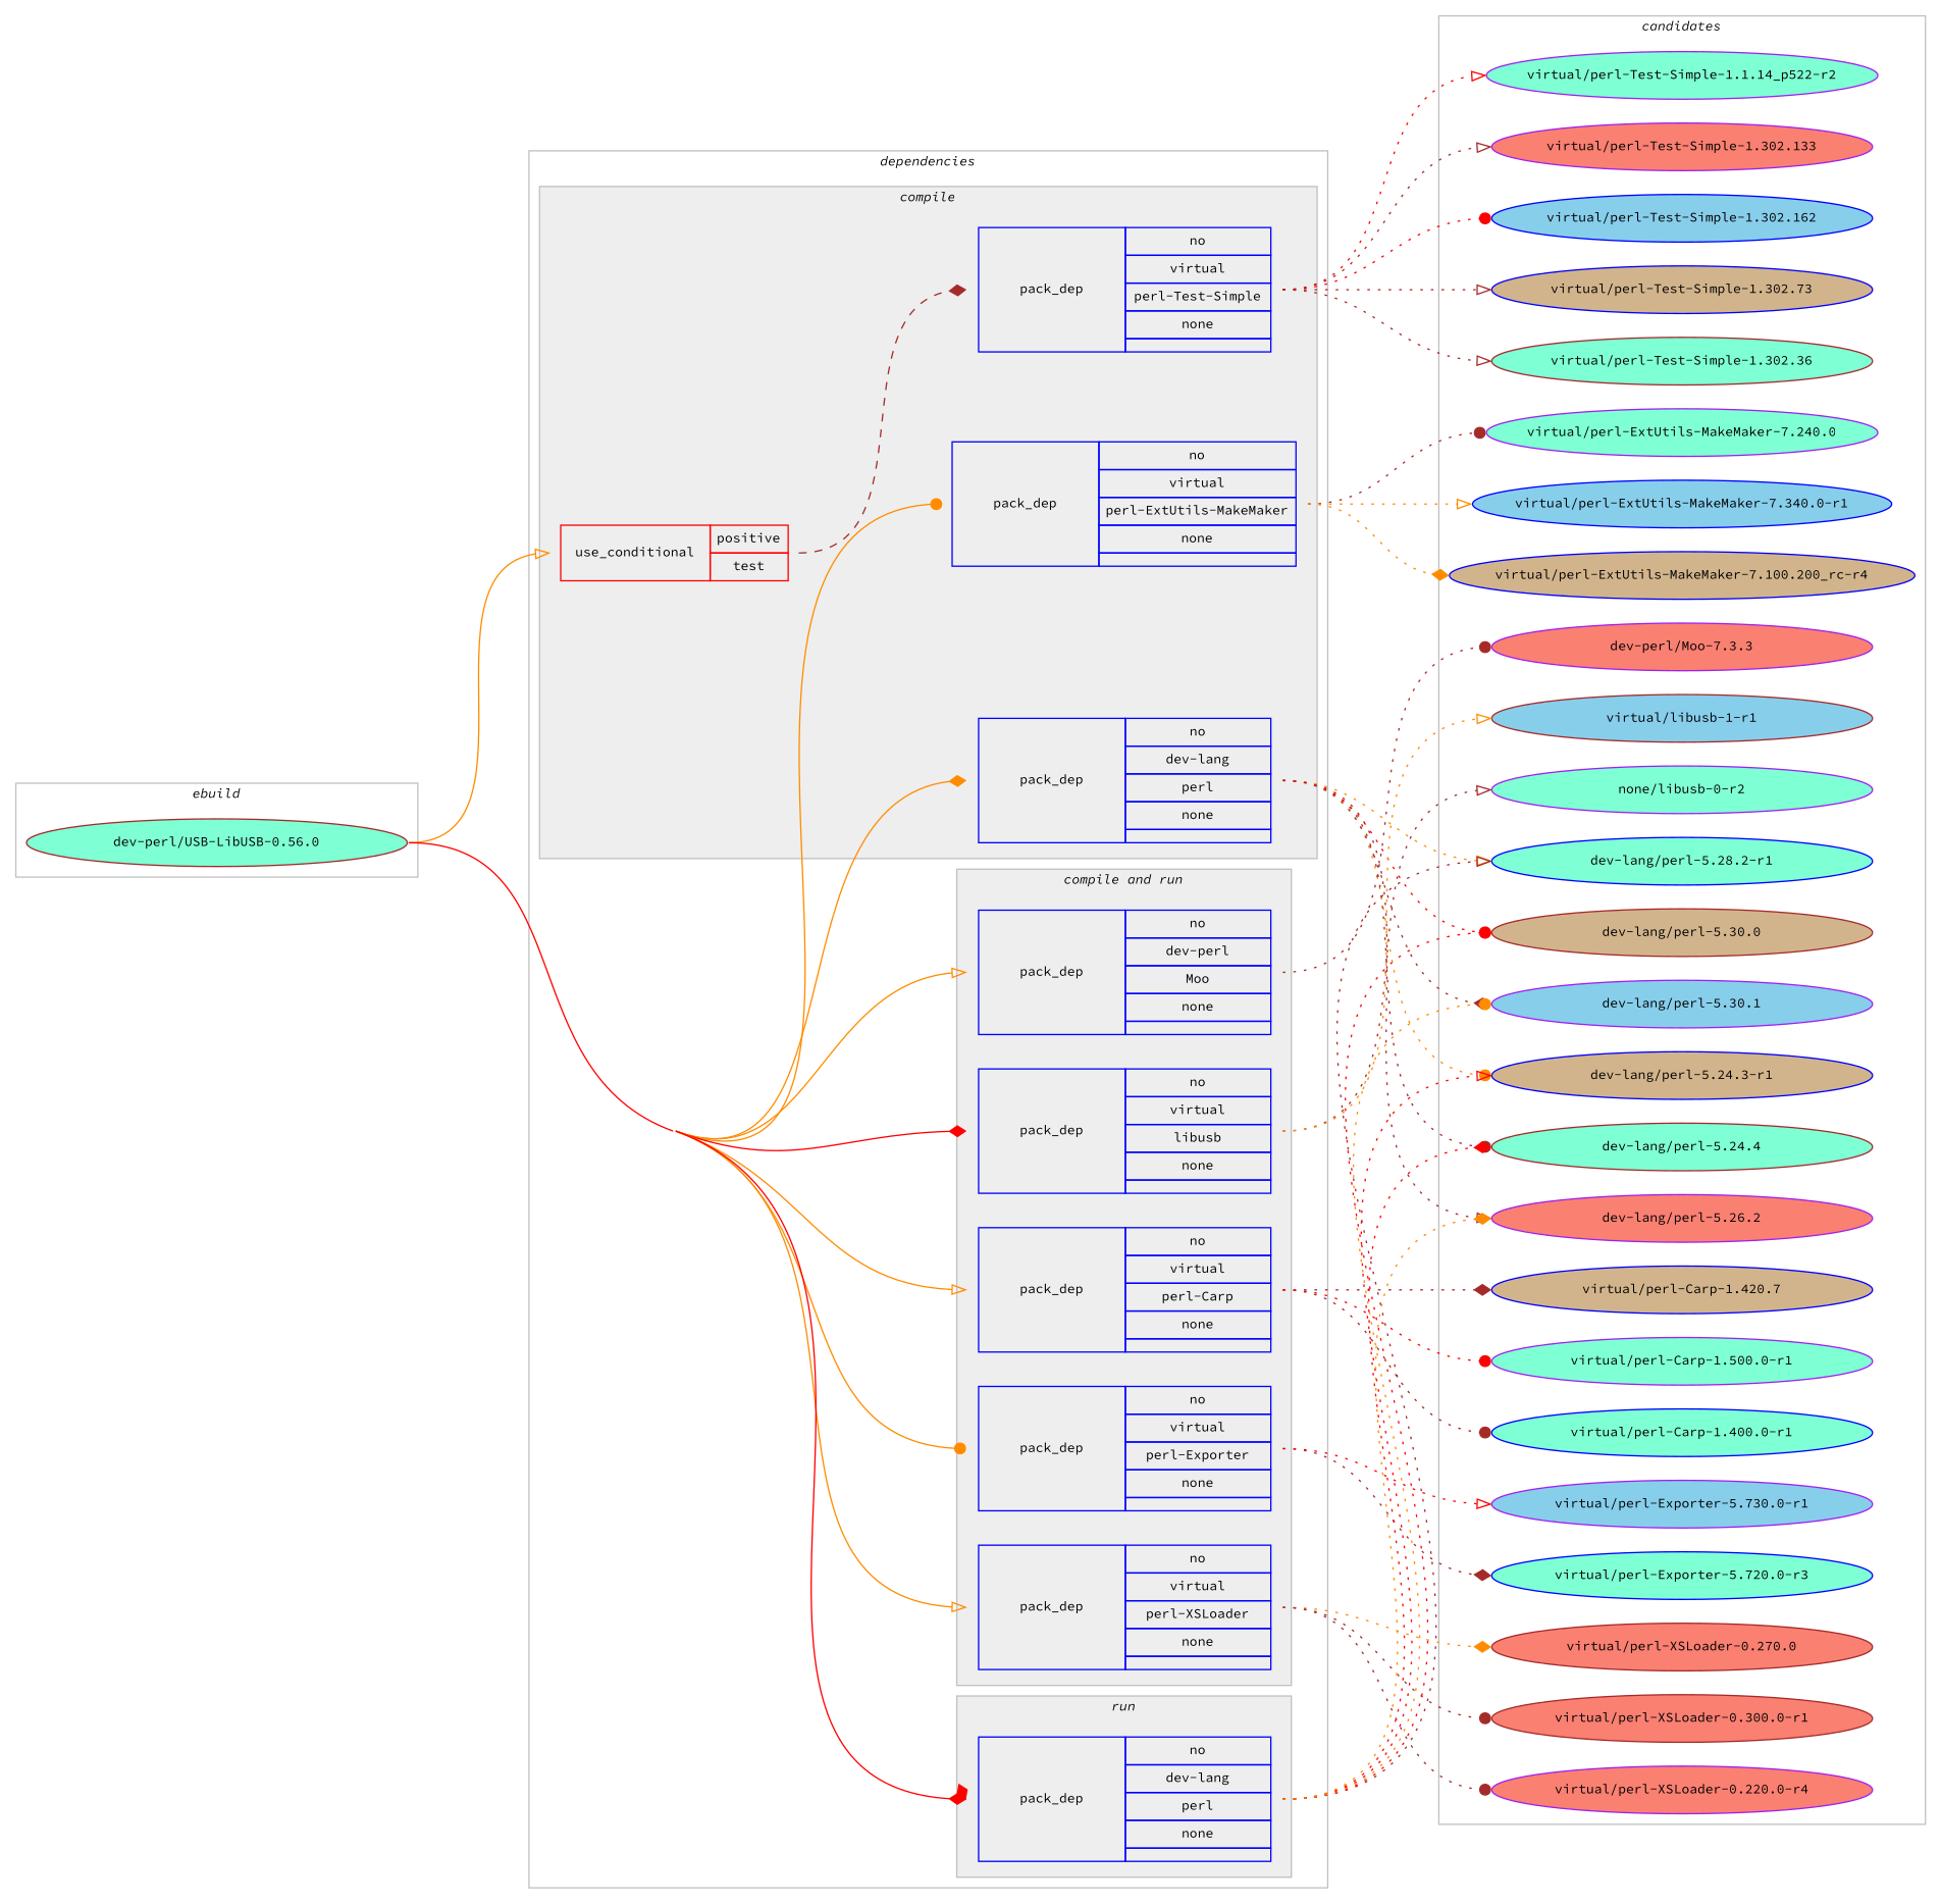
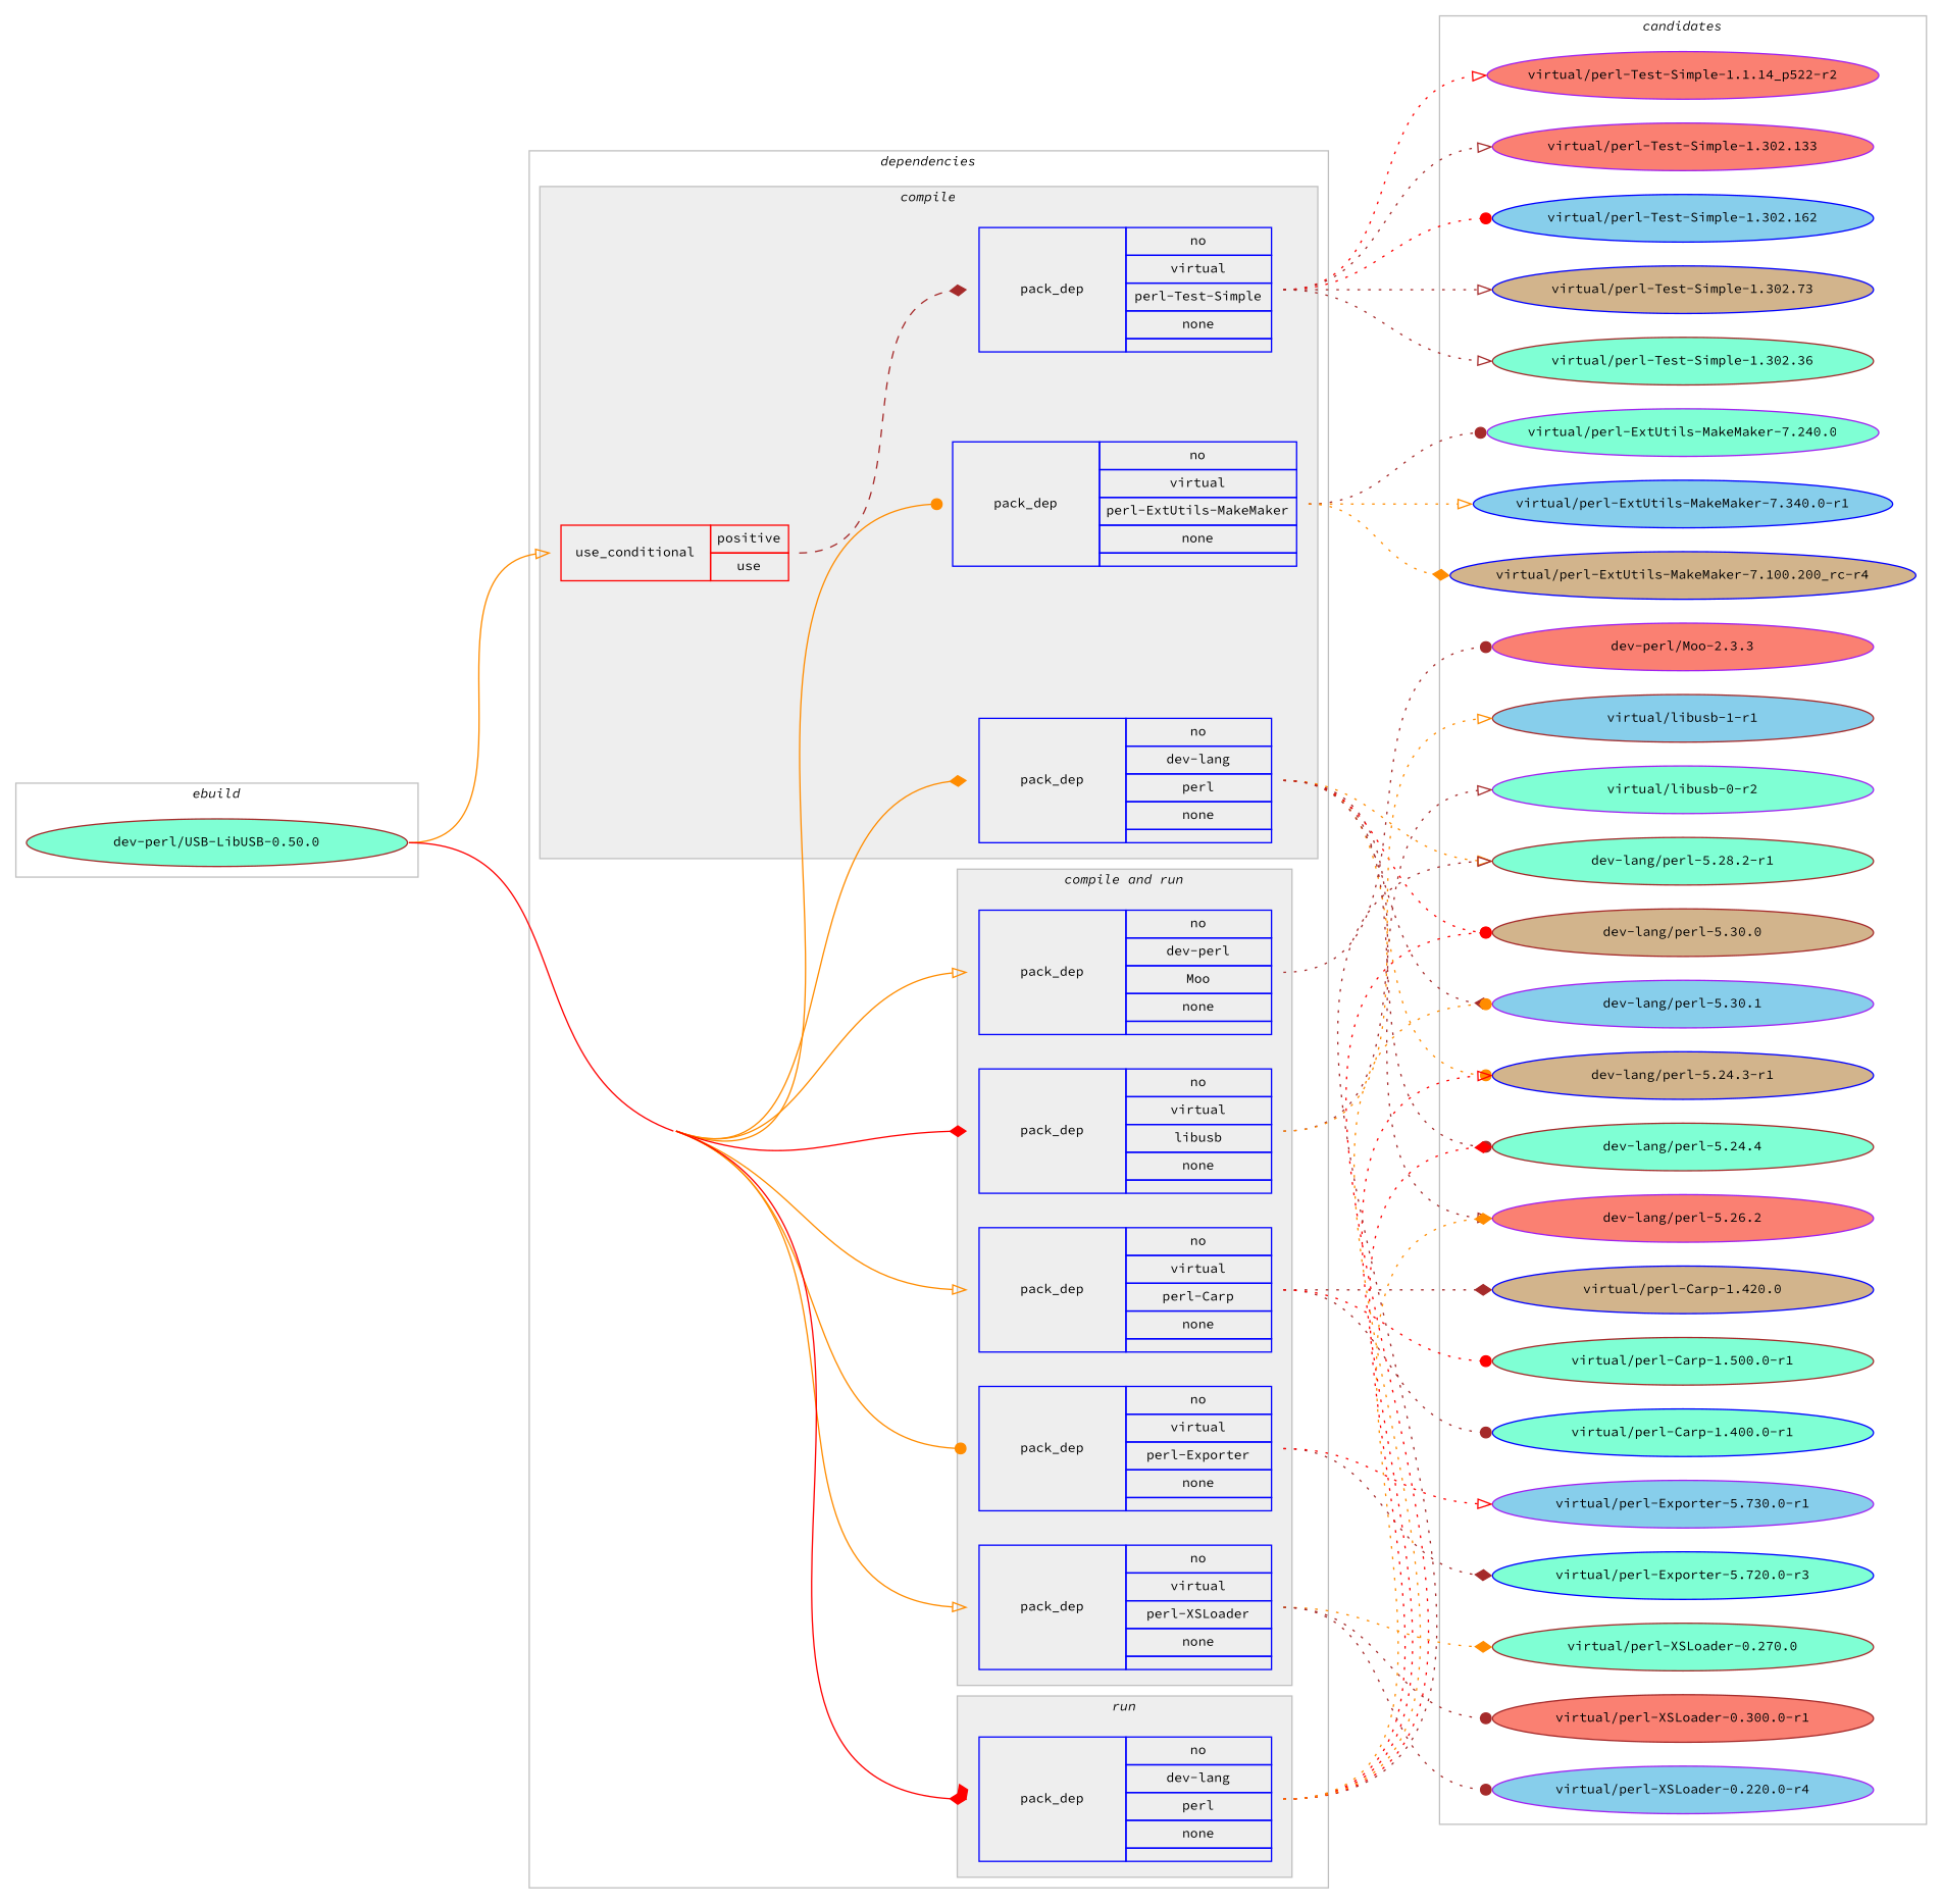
  digraph {
    compound=true
    concentrate=true
    fontname="Source Code Pro"
    fontsize=10
    newrank=true
    rankdir=LR
    ranksep=1.5
    node [color=blue fontname="Source Code Pro" fontsize=10 style=filled]
    edge [arrowhead=onormal color=brown fontname="Source Code Pro" headport=w style=dotted tailport=e weight=100]
-   n1 [color=brown fillcolor=aquamarine label="dev-perl/USB-LibUSB-0.56.0" width=4]
+   n1 [color=brown fillcolor=aquamarine label="dev-perl/USB-LibUSB-0.50.0" width=4]
    n2 [label=<<TABLE BORDER="0" CELLBORDER="1" CELLSPACING="0" CELLPADDING="4" WIDTH="220"><TR><TD ROWSPAN="6" CELLPADDING="30">pack_dep</TD></TR><TR><TD WIDTH="110">no</TD></TR><TR><TD>virtual</TD></TR><TR><TD>perl-Test-Simple</TD></TR><TR><TD>none</TD></TR><TR><TD></TD></TR></TABLE>> shape=none style=""]
-   n3 [color=red label=<<TABLE BORDER="0" CELLBORDER="1" CELLSPACING="0" CELLPADDING="4"><TR><TD ROWSPAN="3" CELLPADDING="10">use_conditional</TD></TR><TR><TD>positive</TD></TR><TR><TD>test</TD></TR></TABLE>> shape=none style=""]
+   n3 [color=red label=<<TABLE BORDER="0" CELLBORDER="1" CELLSPACING="0" CELLPADDING="4"><TR><TD ROWSPAN="3" CELLPADDING="10">use_conditional</TD></TR><TR><TD>positive</TD></TR><TR><TD>use</TD></TR></TABLE>> shape=none style=""]
    n4 [label=<<TABLE BORDER="0" CELLBORDER="1" CELLSPACING="0" CELLPADDING="4" WIDTH="220"><TR><TD ROWSPAN="6" CELLPADDING="30">pack_dep</TD></TR><TR><TD WIDTH="110">no</TD></TR><TR><TD>dev-lang</TD></TR><TR><TD>perl</TD></TR><TR><TD>none</TD></TR><TR><TD></TD></TR></TABLE>> shape=none style=""]
    n5 [label=<<TABLE BORDER="0" CELLBORDER="1" CELLSPACING="0" CELLPADDING="4" WIDTH="220"><TR><TD ROWSPAN="6" CELLPADDING="30">pack_dep</TD></TR><TR><TD WIDTH="110">no</TD></TR><TR><TD>virtual</TD></TR><TR><TD>perl-ExtUtils-MakeMaker</TD></TR><TR><TD>none</TD></TR><TR><TD></TD></TR></TABLE>> shape=none style=""]
    n6 [label=<<TABLE BORDER="0" CELLBORDER="1" CELLSPACING="0" CELLPADDING="4" WIDTH="220"><TR><TD ROWSPAN="6" CELLPADDING="30">pack_dep</TD></TR><TR><TD WIDTH="110">no</TD></TR><TR><TD>dev-perl</TD></TR><TR><TD>Moo</TD></TR><TR><TD>none</TD></TR><TR><TD></TD></TR></TABLE>> shape=none style=""]
    n7 [label=<<TABLE BORDER="0" CELLBORDER="1" CELLSPACING="0" CELLPADDING="4" WIDTH="220"><TR><TD ROWSPAN="6" CELLPADDING="30">pack_dep</TD></TR><TR><TD WIDTH="110">no</TD></TR><TR><TD>virtual</TD></TR><TR><TD>libusb</TD></TR><TR><TD>none</TD></TR><TR><TD></TD></TR></TABLE>> shape=none style=""]
    n8 [label=<<TABLE BORDER="0" CELLBORDER="1" CELLSPACING="0" CELLPADDING="4" WIDTH="220"><TR><TD ROWSPAN="6" CELLPADDING="30">pack_dep</TD></TR><TR><TD WIDTH="110">no</TD></TR><TR><TD>virtual</TD></TR><TR><TD>perl-Carp</TD></TR><TR><TD>none</TD></TR><TR><TD></TD></TR></TABLE>> shape=none style=""]
    n9 [label=<<TABLE BORDER="0" CELLBORDER="1" CELLSPACING="0" CELLPADDING="4" WIDTH="220"><TR><TD ROWSPAN="6" CELLPADDING="30">pack_dep</TD></TR><TR><TD WIDTH="110">no</TD></TR><TR><TD>virtual</TD></TR><TR><TD>perl-Exporter</TD></TR><TR><TD>none</TD></TR><TR><TD></TD></TR></TABLE>> shape=none style=""]
    n10 [label=<<TABLE BORDER="0" CELLBORDER="1" CELLSPACING="0" CELLPADDING="4" WIDTH="220"><TR><TD ROWSPAN="6" CELLPADDING="30">pack_dep</TD></TR><TR><TD WIDTH="110">no</TD></TR><TR><TD>virtual</TD></TR><TR><TD>perl-XSLoader</TD></TR><TR><TD>none</TD></TR><TR><TD></TD></TR></TABLE>> shape=none style=""]
    n11 [label=<<TABLE BORDER="0" CELLBORDER="1" CELLSPACING="0" CELLPADDING="4" WIDTH="220"><TR><TD ROWSPAN="6" CELLPADDING="30">pack_dep</TD></TR><TR><TD WIDTH="110">no</TD></TR><TR><TD>dev-lang</TD></TR><TR><TD>perl</TD></TR><TR><TD>none</TD></TR><TR><TD></TD></TR></TABLE>> shape=none style=""]
-   n12 [color=purple fillcolor=aquamarine label="virtual/perl-Test-Simple-1.1.14_p522-r2" width=4]
+   n12 [color=purple fillcolor=salmon label="virtual/perl-Test-Simple-1.1.14_p522-r2" width=4]
    n13 [color=purple fillcolor=salmon label="virtual/perl-Test-Simple-1.302.133" width=4]
    n14 [fillcolor=skyblue label="virtual/perl-Test-Simple-1.302.162" width=4]
    n15 [fillcolor=tan label="virtual/perl-Test-Simple-1.302.73" width=4]
    n16 [color=brown fillcolor=aquamarine label="virtual/perl-Test-Simple-1.302.36" width=4]
    n17 [fillcolor=tan label="dev-lang/perl-5.24.3-r1" width=4]
    n18 [color=brown fillcolor=aquamarine label="dev-lang/perl-5.24.4" width=4]
    n19 [color=purple fillcolor=salmon label="dev-lang/perl-5.26.2" width=4]
-   n20 [fillcolor=aquamarine label="dev-lang/perl-5.28.2-r1" width=4]
+   n20 [color=brown fillcolor=aquamarine label="dev-lang/perl-5.28.2-r1" width=4]
    n21 [color=brown fillcolor=tan label="dev-lang/perl-5.30.0" width=4]
    n22 [color=purple fillcolor=skyblue label="dev-lang/perl-5.30.1" width=4]
    n23 [fillcolor=tan label="virtual/perl-ExtUtils-MakeMaker-7.100.200_rc-r4" width=4]
    n24 [color=purple fillcolor=aquamarine label="virtual/perl-ExtUtils-MakeMaker-7.240.0" width=4]
    n25 [fillcolor=skyblue label="virtual/perl-ExtUtils-MakeMaker-7.340.0-r1" width=4]
-   n26 [color=purple fillcolor=salmon label="dev-perl/Moo-7.3.3" width=4]
-   n27 [color=purple fillcolor=aquamarine label="none/libusb-0-r2" width=4]
+   n26 [color=purple fillcolor=salmon label="dev-perl/Moo-2.3.3" width=4]
+   n27 [color=purple fillcolor=aquamarine label="virtual/libusb-0-r2" width=4]
    n28 [color=brown fillcolor=skyblue label="virtual/libusb-1-r1" width=4]
    n29 [fillcolor=aquamarine label="virtual/perl-Carp-1.400.0-r1" width=4]
-   n30 [fillcolor=tan label="virtual/perl-Carp-1.420.7" width=4]
-   n31 [color=purple fillcolor=aquamarine label="virtual/perl-Carp-1.500.0-r1" width=4]
+   n30 [fillcolor=tan label="virtual/perl-Carp-1.420.0" width=4]
+   n31 [color=brown fillcolor=aquamarine label="virtual/perl-Carp-1.500.0-r1" width=4]
    n32 [fillcolor=aquamarine label="virtual/perl-Exporter-5.720.0-r3" width=4]
    n33 [color=purple fillcolor=skyblue label="virtual/perl-Exporter-5.730.0-r1" width=4]
-   n34 [color=purple fillcolor=salmon label="virtual/perl-XSLoader-0.220.0-r4" width=4]
-   n35 [color=brown fillcolor=salmon label="virtual/perl-XSLoader-0.270.0" width=4]
+   n34 [color=purple fillcolor=skyblue label="virtual/perl-XSLoader-0.220.0-r4" width=4]
+   n35 [color=brown fillcolor=aquamarine label="virtual/perl-XSLoader-0.270.0" width=4]
    n36 [color=brown fillcolor=salmon label="virtual/perl-XSLoader-0.300.0-r1" width=4]
    subgraph cluster_1 {
      color=gray
      label=<<i>ebuild</i>>
      rank=same
      n1
    }
    subgraph cluster_2 {
      color=gray
      label=<<i>dependencies</i>>
      subgraph cluster_3 {
        color=gray
        fillcolor="#eeeeee"
        label=<<i>compile</i>>
        style=filled
        subgraph sub_4 {
          color=gray
          fillcolor="#eeeeee"
          label=<<i>compile</i>>
          style=filled
          n3
          subgraph sub_5 {
            color=gray
            fillcolor="#eeeeee"
            label=<<i>compile</i>>
            style=filled
            n2
          }
        }
        subgraph sub_6 {
          color=gray
          fillcolor="#eeeeee"
          label=<<i>compile</i>>
          style=filled
          n4
        }
        subgraph sub_7 {
          color=gray
          fillcolor="#eeeeee"
          label=<<i>compile</i>>
          style=filled
          n5
        }
      }
      subgraph cluster_8 {
        color=gray
        fillcolor="#eeeeee"
        label=<<i>compile and run</i>>
        style=filled
        subgraph sub_9 {
          color=gray
          fillcolor="#eeeeee"
          label=<<i>compile and run</i>>
          style=filled
          n6
        }
        subgraph sub_10 {
          color=gray
          fillcolor="#eeeeee"
          label=<<i>compile and run</i>>
          style=filled
          n7
        }
        subgraph sub_11 {
          color=gray
          fillcolor="#eeeeee"
          label=<<i>compile and run</i>>
          style=filled
          n8
        }
        subgraph sub_12 {
          color=gray
          fillcolor="#eeeeee"
          label=<<i>compile and run</i>>
          style=filled
          n9
        }
        subgraph sub_13 {
          color=gray
          fillcolor="#eeeeee"
          label=<<i>compile and run</i>>
          style=filled
          n10
        }
      }
      subgraph cluster_14 {
        color=gray
        fillcolor="#eeeeee"
        label=<<i>run</i>>
        style=filled
        subgraph sub_15 {
          color=gray
          fillcolor="#eeeeee"
          label=<<i>run</i>>
          style=filled
          n11
        }
      }
    }
    subgraph cluster_16 {
      color=gray
      label=<<i>candidates</i>>
      rank=same
      subgraph sub_17 {
        color=black
        label=<<i>candidates</i>>
        nodesep=1
        rank=same
        n12
        n13
        n14
        n15
        n16
      }
      subgraph sub_18 {
        color=black
        label=<<i>candidates</i>>
        nodesep=1
        rank=same
        n17
        n18
        n19
        n20
        n21
        n22
      }
      subgraph sub_19 {
        color=black
        label=<<i>candidates</i>>
        nodesep=1
        rank=same
        n23
        n24
        n25
      }
      subgraph sub_20 {
        color=black
        label=<<i>candidates</i>>
        nodesep=1
        rank=same
        n26
      }
      subgraph sub_21 {
        color=black
        label=<<i>candidates</i>>
        nodesep=1
        rank=same
        n27
        n28
      }
      subgraph sub_22 {
        color=black
        label=<<i>candidates</i>>
        nodesep=1
        rank=same
        n29
        n30
        n31
      }
      subgraph sub_23 {
        color=black
        label=<<i>candidates</i>>
        nodesep=1
        rank=same
        n32
        n33
      }
      subgraph sub_24 {
        color=black
        label=<<i>candidates</i>>
        nodesep=1
        rank=same
        n34
        n35
        n36
      }
      subgraph sub_25 {
        color=black
        label=<<i>candidates</i>>
        nodesep=1
        rank=same
        n17
        n18
        n19
        n20
        n21
        n22
      }
    }
    n1 -> n3 [color=darkorange style=solid weight=20]
    n1 -> n4 [arrowhead=diamond color=darkorange style=solid weight=20]
    n1 -> n5 [arrowhead=dot color=darkorange style=solid weight=20]
    n1 -> n6 [color=darkorange style=solid weight=20]
    n1 -> n7 [arrowhead=diamond color=red style=solid weight=20]
    n1 -> n8 [color=darkorange style=solid weight=20]
    n1 -> n9 [arrowhead=dot color=darkorange style=solid weight=20]
    n1 -> n10 [color=darkorange style=solid weight=20]
    n1 -> n11 [arrowhead=diamond color=red style=solid weight=20]
    n2 -> n12 [color=red]
    n2 -> n13
    n2 -> n14 [arrowhead=dot color=red]
    n2 -> n15
    n2 -> n16
    n3 -> n2 [arrowhead=diamond style=dashed weight=20]
    n4 -> n17 [arrowhead=dot color=darkorange]
    n4 -> n18 [arrowhead=dot]
    n4 -> n19
    n4 -> n20 [color=darkorange]
    n4 -> n21 [arrowhead=dot color=red]
    n4 -> n22 [arrowhead=diamond]
    n5 -> n23 [arrowhead=diamond color=darkorange]
    n5 -> n24 [arrowhead=dot]
    n5 -> n25 [color=darkorange]
    n6 -> n26 [arrowhead=dot]
    n7 -> n27
    n7 -> n28 [color=darkorange]
    n8 -> n29 [arrowhead=dot]
    n8 -> n30 [arrowhead=diamond]
    n8 -> n31 [arrowhead=dot color=red]
    n9 -> n32 [arrowhead=diamond]
    n9 -> n33 [color=red]
    n10 -> n34 [arrowhead=dot]
    n10 -> n35 [arrowhead=diamond color=darkorange]
    n10 -> n36 [arrowhead=dot]
    n11 -> n17 [color=red]
    n11 -> n18 [arrowhead=diamond color=red]
    n11 -> n19 [arrowhead=diamond color=darkorange]
    n11 -> n20
    n11 -> n21 [arrowhead=dot color=red]
    n11 -> n22 [arrowhead=dot color=darkorange]
  }
